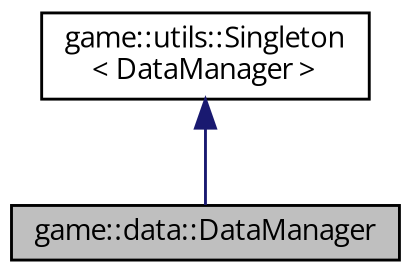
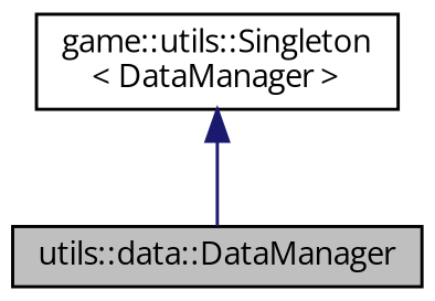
  digraph {
    fontname="Open Sans"
    node [color=black fontname="Open Sans" fontsize=10 shape=record style=filled]
-   n1 [fillcolor=grey75 fontcolor=black height=0.2 label="game::data::DataManager" width=0.4]
+   n1 [fillcolor=grey75 fontcolor=black height=0.2 label="utils::data::DataManager" width=0.4]
    n2 [fillcolor=white height=0.2 label="game::utils::Singleton\l\< DataManager \>" width=0.4]
    n2 -> n1 [color=midnightblue dir=back fontname="Open Sans" fontsize=10 labelfontname=Helvetica labelfontsize=10 style=solid]
  }
